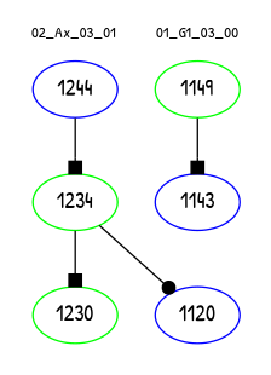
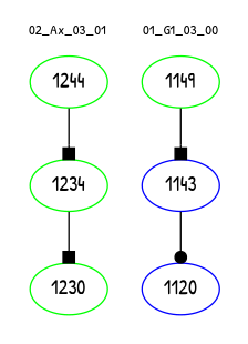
  digraph {
    fontname="Patrick Hand"
    node [color=green fontname="Patrick Hand"]
    edge [arrowhead=box color=black fontname="Patrick Hand"]
-   n1 [color=blue label=1244]
+   n1 [label=1244]
    n2 [label=1234]
    n3 [label=1230]
    n4 [label=1149]
    n5 [color=blue label=1143]
    n6 [color=blue label=1120]
    subgraph cluster_1 {
      color=white
      fontsize=10
      label="02_Ax_03_01"
      n1
      n2
      n3
    }
    subgraph cluster_2 {
      color=white
      fontsize=10
      label="01_G1_03_00"
      n4
      n5
      n6
    }
    n1 -> n2
    n2 -> n3
    n4 -> n5
-   n2 -> n6 [arrowhead=dot]
+   n5 -> n6 [arrowhead=dot]
  }
